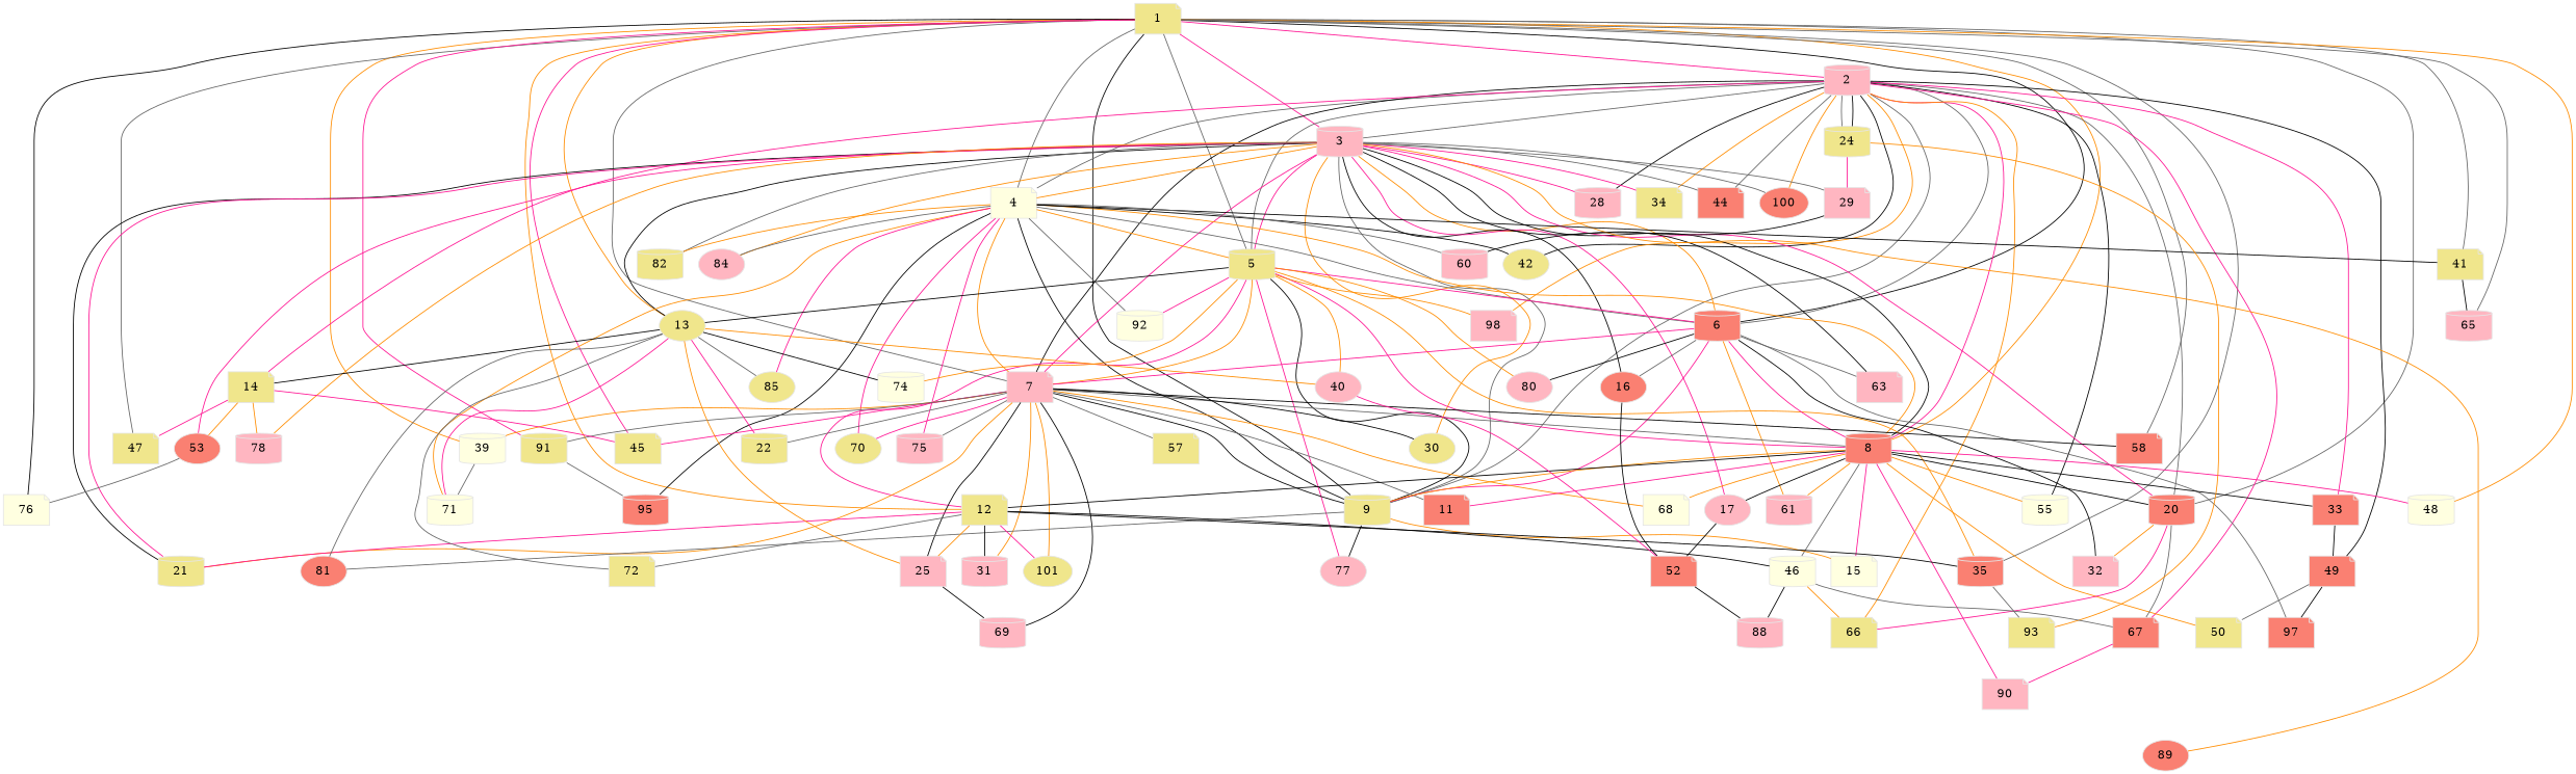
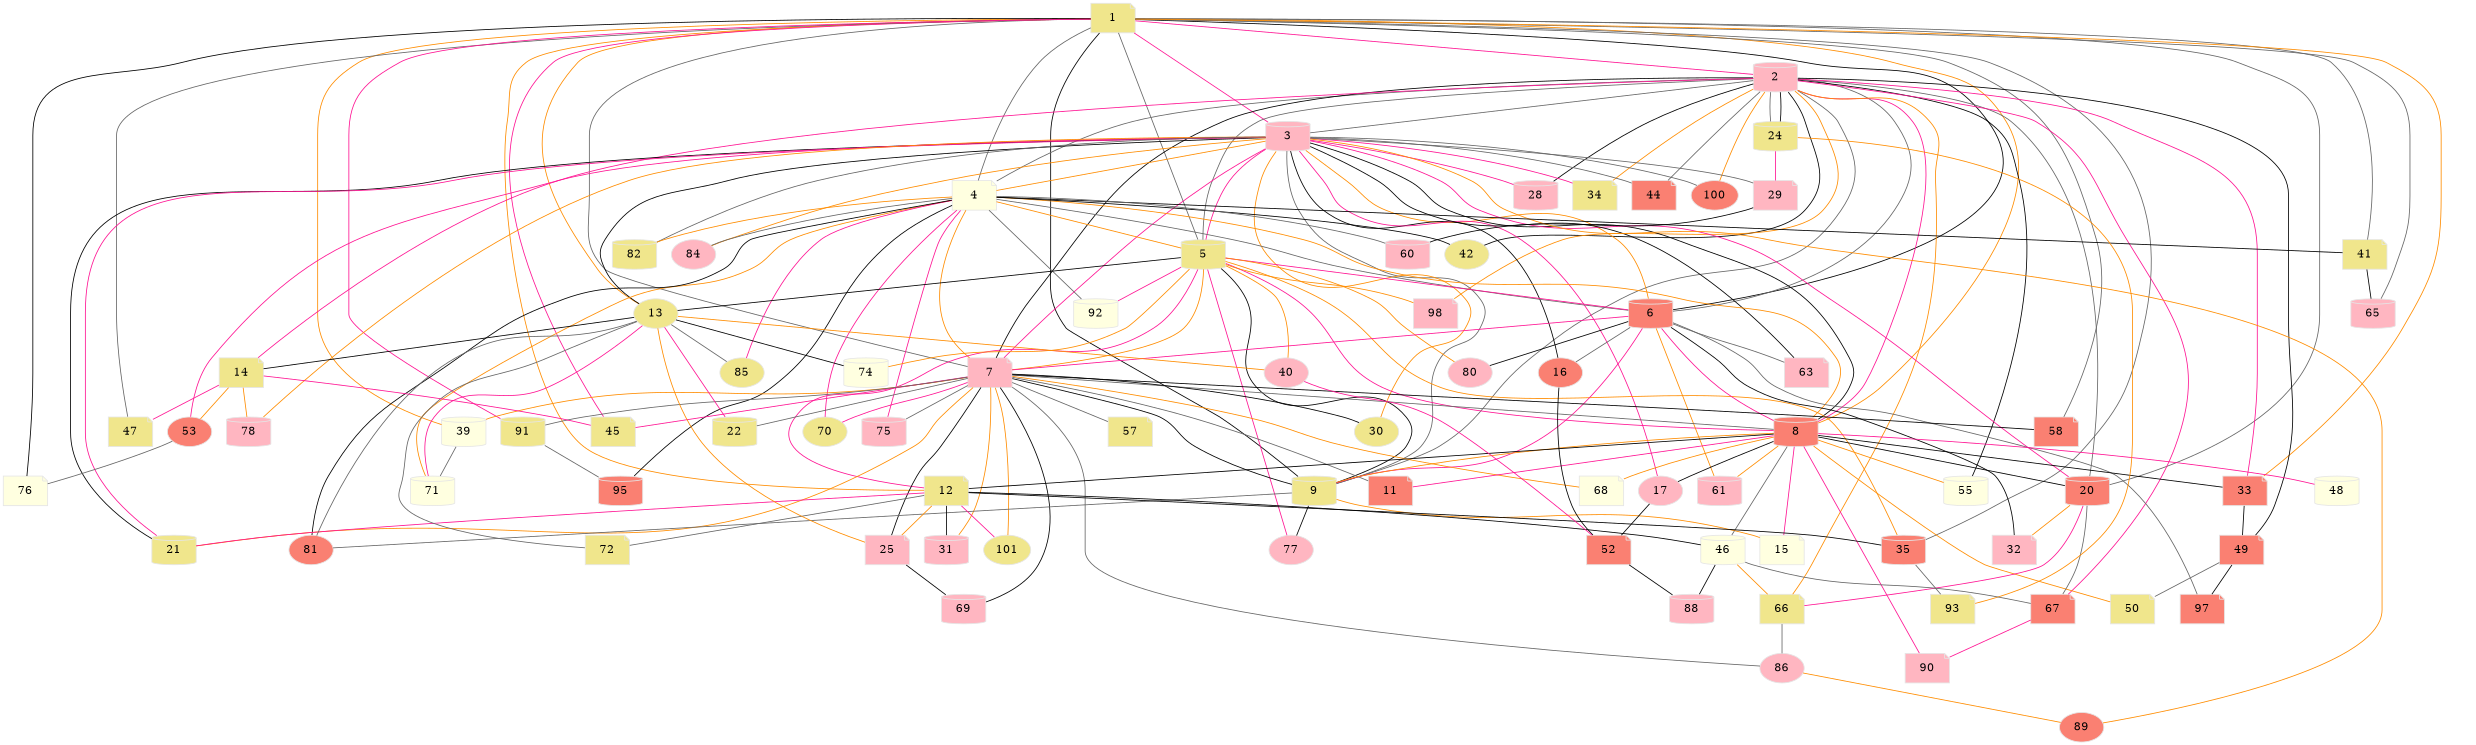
  graph {
    node [color=gray90 fillcolor=khaki shape=note style=filled]
    edge [color=gray40]
    1 [super="+27"]
    2 [fillcolor=lightpink shape=cylinder super="+43"]
    3 [fillcolor=lightpink shape=cylinder super="+64"]
    4 [fillcolor=lightyellow super="+23"]
    5 [shape=cylinder super="+37"]
    6 [fillcolor=salmon shape=cylinder super="+19"]
    7 [fillcolor=lightpink super="+10"]
    8 [fillcolor=salmon shape=cylinder super="+62"]
    9 [shape=cylinder super="+51"]
    12 [super="+26"]
    13 [shape=ellipse super="+18"]
    20 [fillcolor=salmon shape=cylinder super="+59"]
    35 [fillcolor=salmon shape=cylinder super="+38"]
    39 [fillcolor=lightyellow shape=cylinder]
    41
    45 [super="+96"]
    47
    48 [fillcolor=lightyellow shape=cylinder super="+99"]
    58 [fillcolor=salmon]
    65 [fillcolor=lightpink shape=cylinder]
    76 [fillcolor=lightyellow]
    91 [shape=cylinder]
    14 [super="+56"]
    24 [shape=cylinder]
    28 [fillcolor=lightpink shape=cylinder]
    33 [fillcolor=salmon]
    34
    42 [shape=ellipse]
    44 [fillcolor=salmon]
    49 [fillcolor=salmon]
    55 [fillcolor=lightyellow shape=cylinder]
    66 [super="+94"]
    67 [fillcolor=salmon super="+73"]
    98 [fillcolor=lightpink]
    100 [fillcolor=salmon shape=ellipse]
    16 [fillcolor=salmon shape=ellipse]
    17 [fillcolor=lightpink shape=ellipse]
    21 [shape=cylinder super="+36"]
    29 [fillcolor=lightpink]
    30 [shape=ellipse]
    53 [fillcolor=salmon shape=ellipse]
    63 [fillcolor=lightpink]
    78 [fillcolor=lightpink shape=cylinder]
    82 [shape=cylinder]
    84 [fillcolor=lightpink shape=ellipse]
    89 [fillcolor=salmon shape=ellipse]
    60 [fillcolor=lightpink shape=cylinder]
    70 [shape=ellipse]
    71 [fillcolor=lightyellow shape=cylinder super="+83"]
    75 [fillcolor=lightpink shape=cylinder]
    85 [shape=ellipse]
    92 [fillcolor=lightyellow shape=cylinder]
    95 [fillcolor=salmon shape=cylinder]
    40 [fillcolor=lightpink shape=ellipse]
    74 [fillcolor=lightyellow shape=cylinder]
    77 [fillcolor=lightpink shape=ellipse]
    80 [fillcolor=lightpink shape=ellipse]
    32 [fillcolor=lightpink]
    61 [fillcolor=lightpink shape=cylinder]
    97 [fillcolor=salmon]
    11 [fillcolor=salmon]
    22 [shape=cylinder]
    25 [fillcolor=lightpink super="+54"]
    31 [fillcolor=lightpink shape=cylinder]
    57
    68 [fillcolor=lightyellow]
    69 [fillcolor=lightpink shape=cylinder]
+   86 [fillcolor=lightpink shape=ellipse]
    101 [shape=ellipse]
    15 [fillcolor=lightyellow]
    46 [fillcolor=lightyellow shape=cylinder super="+87"]
    50
    90 [fillcolor=lightpink]
    81 [fillcolor=salmon shape=ellipse]
    72
    93
    52 [fillcolor=salmon super="+79"]
    88 [fillcolor=lightpink shape=cylinder]
    1 -- 2 [color=deeppink]
    1 -- 3 [color=deeppink]
    1 -- 4
    1 -- 5
    1 -- 6 [color=black]
    1 -- 7 [weight=2]
    1 -- 8 [color=darkorange]
    1 -- 9 [color=black]
    1 -- 12 [color=darkorange]
    1 -- 13 [color=darkorange]
    1 -- 20
    1 -- 35
    1 -- 39 [color=darkorange]
    1 -- 41
    1 -- 45 [color=deeppink]
    1 -- 47
-   1 -- 48 [color=darkorange]
+   1 -- 33 [color=darkorange]
    1 -- 58
    1 -- 65
    1 -- 76 [color=black]
    1 -- 91 [color=deeppink]
    2 -- 3
    2 -- 4
    2 -- 5
    2 -- 6
    2 -- 7 [color=black weight=2]
    2 -- 8 [color=deeppink]
    2 -- 9
    2 -- 20
    2 -- 14 [color=deeppink weight=2]
    2 -- 24
    2 -- 24 [color=black]
    2 -- 28 [color=black]
    2 -- 33 [color=deeppink]
    2 -- 34 [color=darkorange]
    2 -- 42 [color=black]
    2 -- 44
    2 -- 49 [color=black]
    2 -- 55 [color=black]
    2 -- 66 [color=darkorange]
    2 -- 67 [color=deeppink]
    2 -- 98 [color=darkorange]
    2 -- 100 [color=darkorange]
    3 -- 4 [color=darkorange]
    3 -- 5 [color=deeppink]
    3 -- 6 [color=darkorange]
    3 -- 7 [color=deeppink weight=2]
    3 -- 8 [color=black]
    3 -- 9
    3 -- 13 [color=black]
    3 -- 20 [color=deeppink]
    3 -- 28 [color=deeppink]
    3 -- 34 [color=deeppink]
    3 -- 44
    3 -- 100
    3 -- 16 [color=black]
    3 -- 17 [color=deeppink weight=2]
    3 -- 21 [color=black]
    3 -- 21 [color=deeppink]
    3 -- 29
    3 -- 30 [color=darkorange]
    3 -- 53 [color=deeppink]
    3 -- 63 [color=black]
    3 -- 78 [color=darkorange]
    3 -- 82
    3 -- 84 [color=darkorange]
    3 -- 89 [color=darkorange]
    4 -- 5 [color=darkorange weight=2]
    4 -- 6
    4 -- 7 [color=darkorange weight=3]
    4 -- 8 [color=darkorange weight=2]
-   4 -- 9 [color=black weight=2]
+   4 -- 81 [color=black weight=2]
    4 -- 41 [color=black]
    4 -- 42 [color=black]
    4 -- 82 [color=darkorange]
    4 -- 84
    4 -- 60
    4 -- 70 [color=deeppink]
    4 -- 71 [color=darkorange]
    4 -- 75 [color=deeppink]
    4 -- 85 [color=deeppink]
    4 -- 92
    4 -- 95 [color=black]
    5 -- 6 [color=deeppink]
    5 -- 7 [color=darkorange weight=2]
    5 -- 8 [color=deeppink]
    5 -- 9 [color=black]
    5 -- 12 [color=deeppink]
    5 -- 13 [color=black]
    5 -- 35 [color=darkorange]
    5 -- 98 [color=darkorange]
    5 -- 92 [color=deeppink]
    5 -- 40 [color=darkorange]
    5 -- 74 [color=darkorange]
    5 -- 77 [color=deeppink]
    5 -- 80 [color=darkorange]
    6 -- 7 [color=deeppink weight=2]
    6 -- 8 [color=deeppink]
    6 -- 9 [color=deeppink]
    6 -- 16
    6 -- 63
    6 -- 80 [color=black]
    6 -- 32 [color=black]
    6 -- 61 [color=darkorange]
    6 -- 97
    7 -- 8 [weight=2]
    7 -- 9 [color=black weight=2]
    7 -- 39 [color=darkorange]
    7 -- 45 [color=deeppink]
    7 -- 58 [color=black]
    7 -- 91
    7 -- 21 [color=darkorange]
    7 -- 30 [color=black]
    7 -- 70 [color=deeppink]
    7 -- 75
    7 -- 11
    7 -- 22
    7 -- 25 [color=black]
    7 -- 31 [color=darkorange]
    7 -- 57
    7 -- 68 [color=darkorange]
    7 -- 69 [color=black]
+   7 -- 86
    7 -- 101 [color=darkorange]
    8 -- 9 [color=darkorange]
    8 -- 12 [color=black]
    8 -- 20 [color=black]
    8 -- 48 [color=deeppink weight=2]
    8 -- 33 [color=black]
    8 -- 55 [color=darkorange]
    8 -- 17 [color=black]
    8 -- 61 [color=darkorange]
    8 -- 11 [color=deeppink]
    8 -- 68 [color=darkorange]
    8 -- 15 [color=deeppink]
    8 -- 46 [weight=2]
    8 -- 50 [color=darkorange]
    8 -- 90 [color=deeppink]
    9 -- 77 [color=black]
    9 -- 15 [color=darkorange]
    9 -- 81
    12 -- 35 [color=black]
    12 -- 21 [color=deeppink]
    12 -- 25 [color=darkorange]
    12 -- 31 [color=black]
    12 -- 101 [color=deeppink]
    12 -- 46 [color=black]
    12 -- 72
    13 -- 14 [color=black]
    13 -- 71 [color=deeppink]
    13 -- 85
    13 -- 40 [color=darkorange]
    13 -- 74 [color=black]
    13 -- 22 [color=deeppink]
    13 -- 25 [color=darkorange]
    13 -- 81
    13 -- 72
    20 -- 66 [color=deeppink]
    20 -- 67
    20 -- 32 [color=darkorange]
    35 -- 93
    39 -- 71
    41 -- 65 [color=black]
    91 -- 95
    14 -- 45 [color=deeppink]
    14 -- 47 [color=deeppink]
    14 -- 53 [color=darkorange]
    14 -- 78 [color=darkorange]
    24 -- 29 [color=deeppink]
    24 -- 93 [color=darkorange]
    33 -- 49 [color=black]
    49 -- 97 [color=black]
    49 -- 50
+   66 -- 86
    67 -- 90 [color=deeppink]
    16 -- 52 [color=black]
    17 -- 52 [color=black]
    29 -- 60 [color=black]
    53 -- 76
    40 -- 52 [color=deeppink]
    25 -- 69 [color=black]
+   86 -- 89 [color=darkorange]
    46 -- 66 [color=darkorange]
    46 -- 67
    46 -- 88 [color=black]
    52 -- 88 [color=black]
  }
